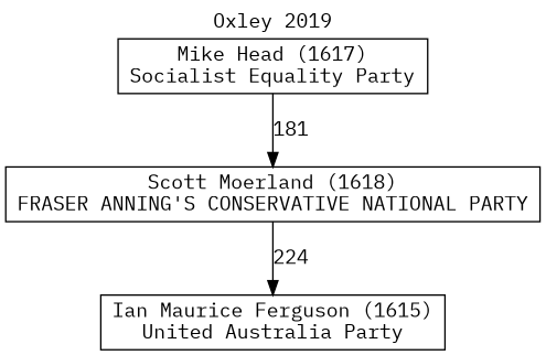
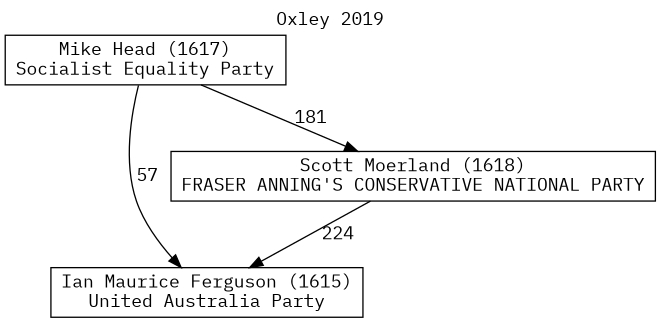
  digraph {
    label="Oxley 2019"
    labelloc=t
    mclimit=10
    fontname="IBM Plex Mono"
    node [shape=box fontname="IBM Plex Mono"]
    edge [fontname="IBM Plex Mono"]
    n1 [label="Ian Maurice Ferguson (1615)\nUnited Australia Party"]
    n2 [label="Scott Moerland (1618)\nFRASER ANNING'S CONSERVATIVE NATIONAL PARTY"]
    n3 [label="Mike Head (1617)\nSocialist Equality Party"]
    n2 -> n1 [label=224]
+   n3 -> n1 [label=57]
    n3 -> n2 [label=181]
  }
